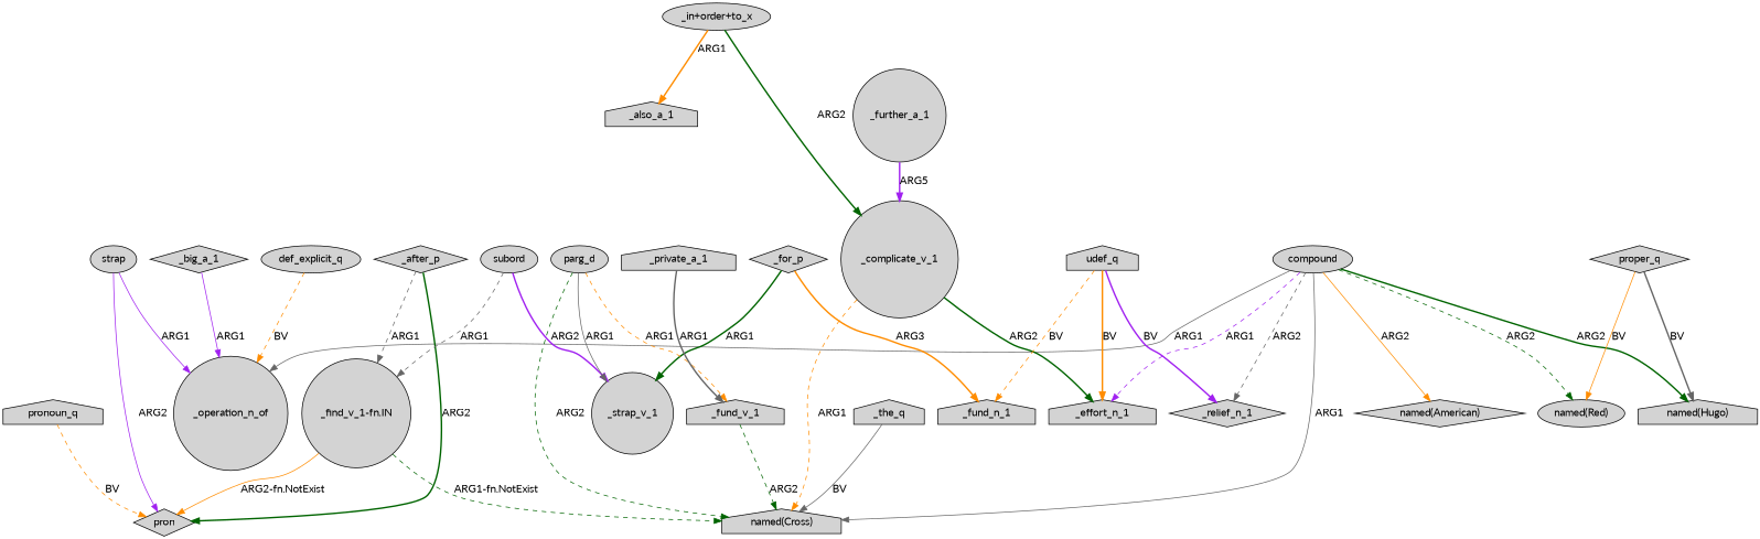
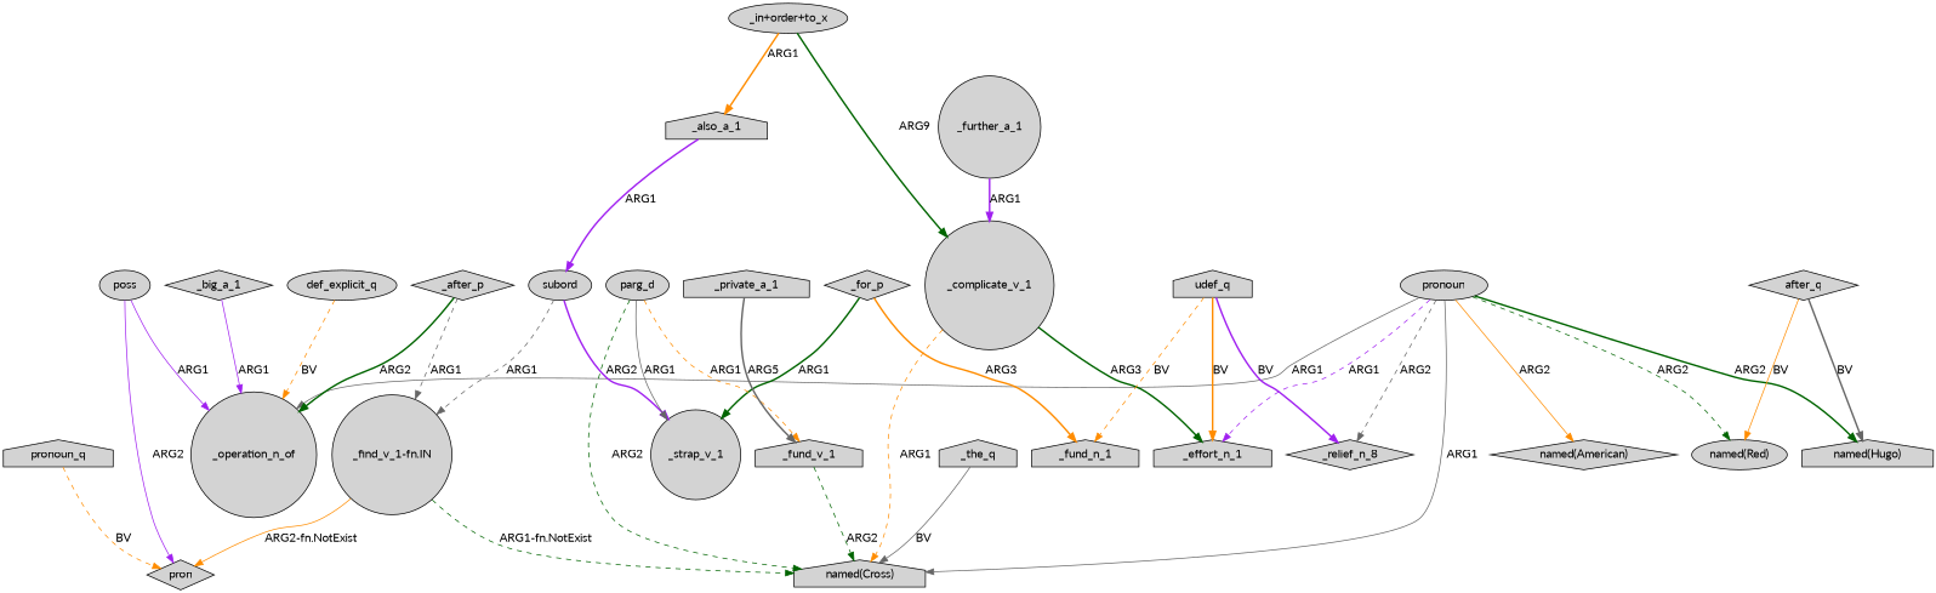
  digraph {
    fontname=Lato
    node [fontname=Lato shape=house style=filled]
    edge [color=darkorange fontname=Lato style=bold]
-   compound [shape=ellipse]
+   compound [shape=ellipse label=pronoun]
    _operation_n_of [shape=circle]
    "named(Cross)"
    "named(American)" [shape=diamond]
-   _relief_n_1 [shape=diamond]
+   _relief_n_1 [shape=diamond label=_relief_n_8]
    _effort_n_1
    "named(Hugo)"
    "named(Red)" [shape=ellipse]
    _the_q
    _after_p [shape=diamond]
    "_find_v_1-fn.IN" [shape=circle]
    pron [shape=diamond]
    _for_p [shape=diamond]
    _strap_v_1 [shape=circle]
    _fund_n_1
-   poss [shape=ellipse label=strap]
-   proper_q [shape=diamond]
+   poss [shape=ellipse]
+   proper_q [shape=diamond label=after_q]
    "_in+order+to_x" [shape=ellipse]
    _also_a_1
    _complicate_v_1 [shape=circle]
    subord [shape=ellipse]
    _big_a_1 [shape=diamond]
    _fund_v_1
    _further_a_1 [shape=circle]
    udef_q
    parg_d [shape=ellipse]
    pronoun_q
    def_explicit_q [shape=ellipse]
    _private_a_1
    compound -> _operation_n_of [color=gray40 label=ARG1 style=solid]
    compound -> "named(Cross)" [color=gray40 label=ARG1 style=solid]
    compound -> "named(American)" [label=ARG2 style=solid]
    compound -> _relief_n_1 [color=gray40 label=ARG2 style=dashed]
    compound -> _effort_n_1 [color=purple label=ARG1 style=dashed]
    compound -> "named(Hugo)" [color=darkgreen label=ARG2]
    compound -> "named(Red)" [color=darkgreen label=ARG2 style=dashed]
    _the_q -> "named(Cross)" [color=gray40 label=BV style=solid]
-   _after_p -> pron [color=darkgreen label=ARG2]
+   _after_p -> _operation_n_of [color=darkgreen label=ARG2]
    _after_p -> "_find_v_1-fn.IN" [color=gray40 label=ARG1 style=dashed]
    "_find_v_1-fn.IN" -> "named(Cross)" [color=darkgreen label="ARG1-fn.NotExist" style=dashed]
    "_find_v_1-fn.IN" -> pron [label="ARG2-fn.NotExist" style=solid]
    _for_p -> _strap_v_1 [color=darkgreen label=ARG1]
    _for_p -> _fund_n_1 [label=ARG3]
    poss -> _operation_n_of [color=purple label=ARG1 style=solid]
    poss -> pron [color=purple label=ARG2 style=solid]
    proper_q -> "named(Hugo)" [color=gray40 label=BV]
    proper_q -> "named(Red)" [label=BV style=solid]
    "_in+order+to_x" -> _also_a_1 [label=ARG1]
-   "_in+order+to_x" -> _complicate_v_1 [color=darkgreen label=ARG2]
+   "_in+order+to_x" -> _complicate_v_1 [color=darkgreen label=ARG9]
+   _also_a_1 -> subord [color=purple label=ARG1]
    _complicate_v_1 -> "named(Cross)" [label=ARG1 style=dashed]
-   _complicate_v_1 -> _effort_n_1 [color=darkgreen label=ARG2]
+   _complicate_v_1 -> _effort_n_1 [color=darkgreen label=ARG3]
    subord -> "_find_v_1-fn.IN" [color=gray40 label=ARG1 style=dashed]
    subord -> _strap_v_1 [color=purple label=ARG2]
    _big_a_1 -> _operation_n_of [color=purple label=ARG1 style=solid]
    _fund_v_1 -> "named(Cross)" [color=darkgreen label=ARG2 style=dashed]
-   _further_a_1 -> _complicate_v_1 [color=purple label=ARG5]
+   _further_a_1 -> _complicate_v_1 [color=purple label=ARG1]
    udef_q -> _relief_n_1 [color=purple label=BV]
    udef_q -> _effort_n_1 [label=BV]
    udef_q -> _fund_n_1 [label=BV style=dashed]
    parg_d -> "named(Cross)" [color=darkgreen label=ARG2 style=dashed]
    parg_d -> _strap_v_1 [color=gray40 label=ARG1 style=solid]
    parg_d -> _fund_v_1 [label=ARG1 style=dashed]
    pronoun_q -> pron [label=BV style=dashed]
    def_explicit_q -> _operation_n_of [label=BV style=dashed]
-   _private_a_1 -> _fund_v_1 [color=gray40 label=ARG1]
+   _private_a_1 -> _fund_v_1 [color=gray40 label=ARG5]
  }
